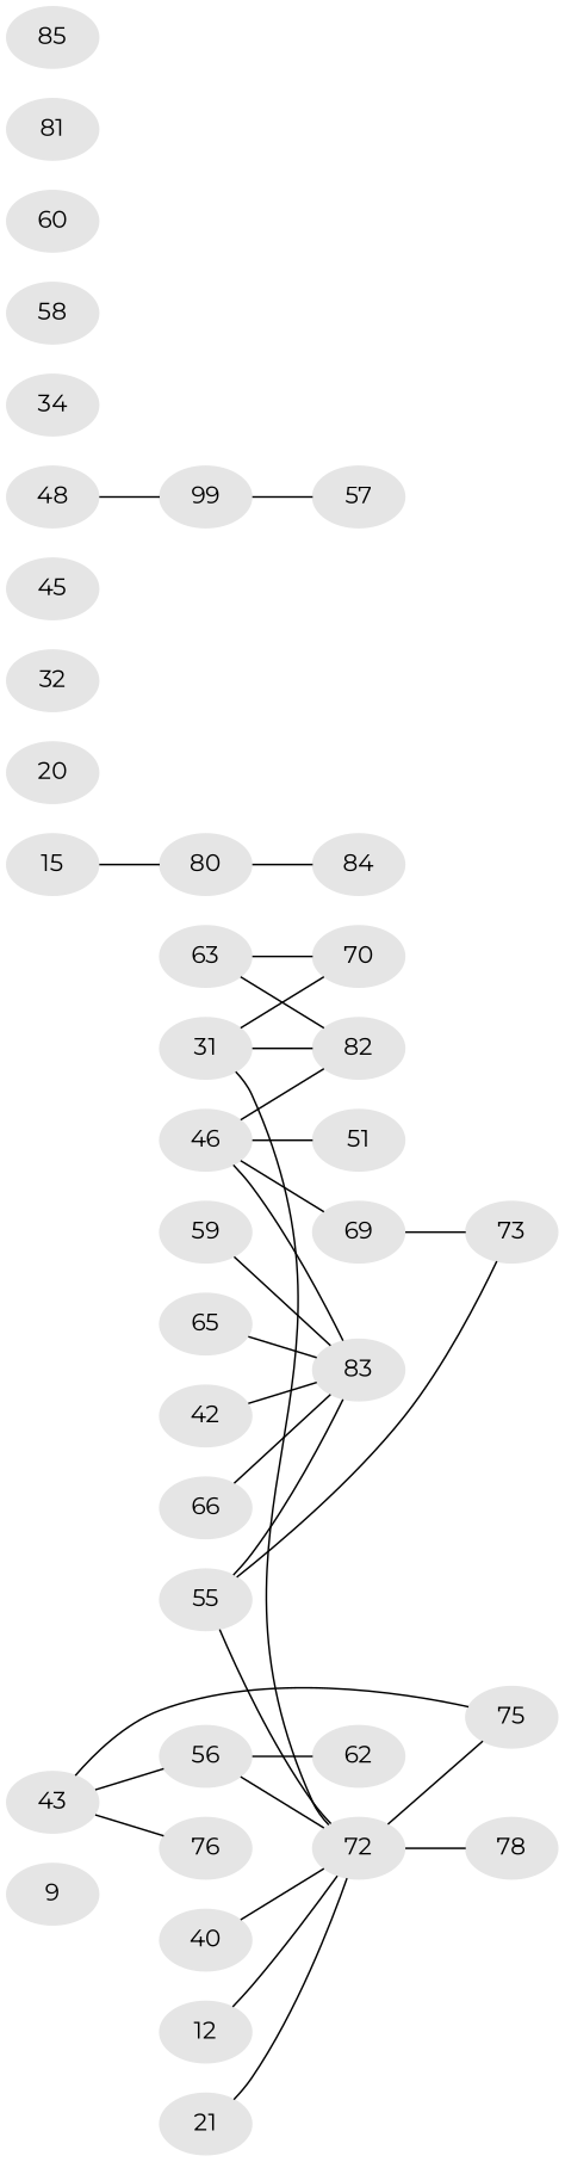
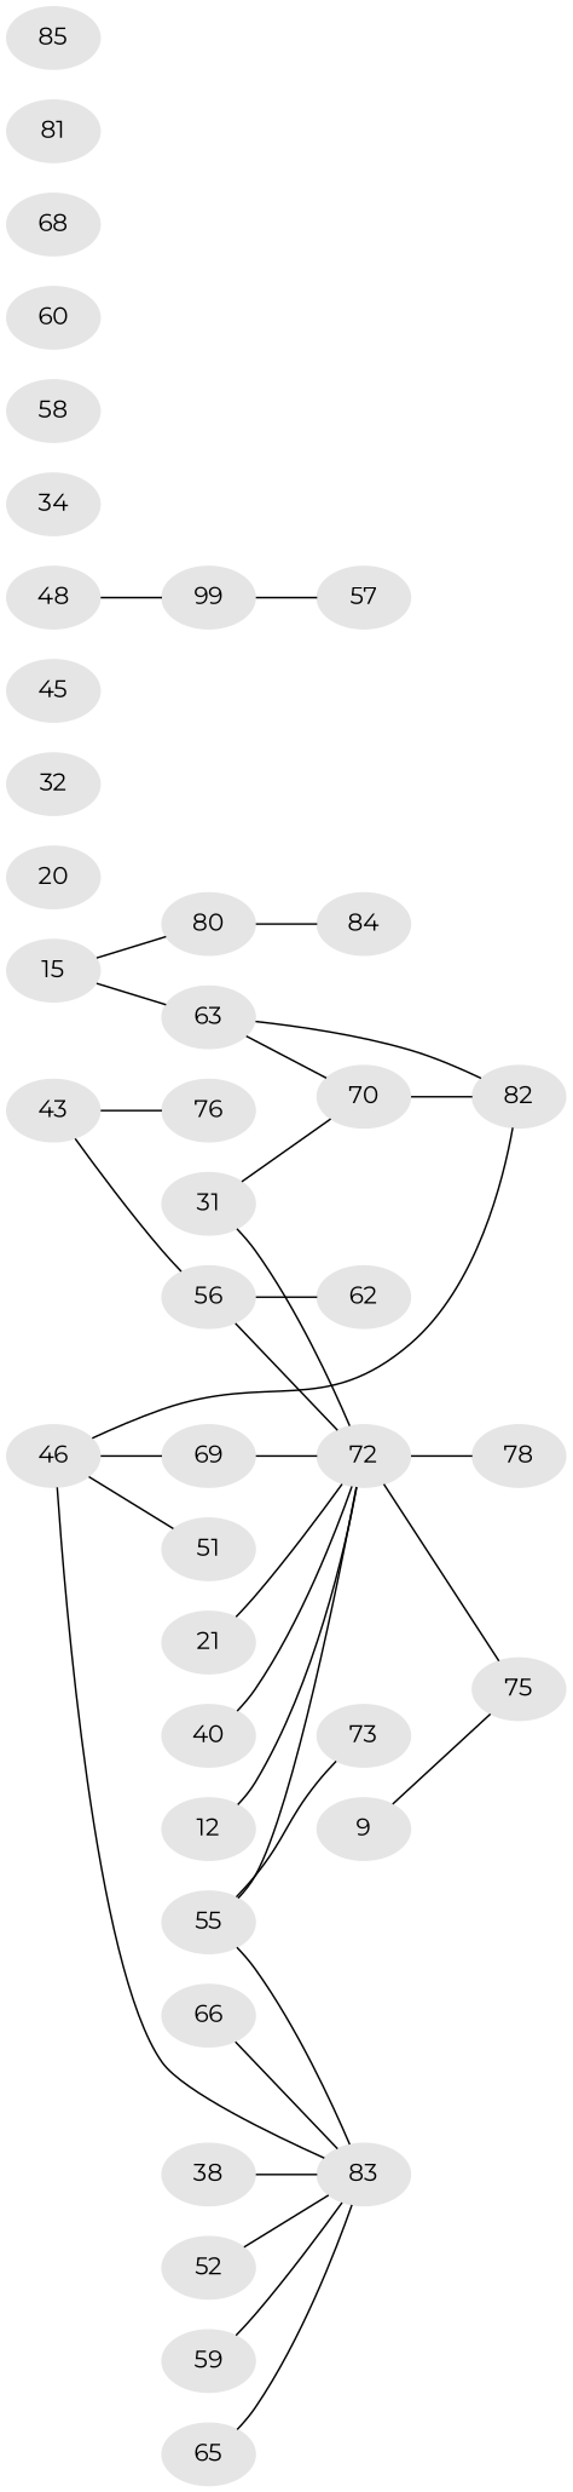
  graph {
    fontname=Montserrat
    rankdir=LR
    node [color=gray90 fontname=Montserrat style=filled]
    edge [fontname=Montserrat]
    9
    63 [super="+25"]
    82 [super="+12+27"]
    n4 [label=70]
    15
    80 [super="+22+18+77"]
    84 [super="+42+36"]
    72 [super="+2+24+53+70"]
    75
    78
    n11 [label=12]
    20
    21
    32
+   38 [super="+8+10"]
    83 [super="+14+19+67+79+50+44"]
    40
    43 [super="+35"]
    56 [super="+4+33"]
    76
    62
    45
    46
    51
    69 [super="+3+13"]
    n26 [label=99 super="+28"]
    57
    48
-   52 [label=42]
+   52
    n30 [label=34]
    55 [super="+11+39"]
    73
    58
    59
    60
    n36 [label=31]
    65
    66
+   68
    81 [super="+26+29"]
    85
    63 -- 82
    63 -- n4 [weight=2]
+   15 -- 63
    15 -- 80
    80 -- 84
    72 -- 75
    72 -- 78
    n11 -- 72
    21 -- 72
+   38 -- 83
    40 -- 72
-   43 -- 75
+   9 -- 75
    43 -- 56
    43 -- 76 [weight=2]
    56 -- 72 [weight=2]
    56 -- 62
    46 -- 82
    46 -- 83
    46 -- 51
    46 -- 69 [weight=2]
-   69 -- 73 [weight=2]
+   69 -- 72 [weight=2]
    n26 -- 57
    48 -- n26
    52 -- 83
    55 -- 72 [weight=2]
    55 -- 83
    55 -- 73
    59 -- 83
-   n36 -- 82
+   n4 -- 82
    n36 -- n4
    n36 -- 72 [weight=3]
    65 -- 83
    66 -- 83
  }
